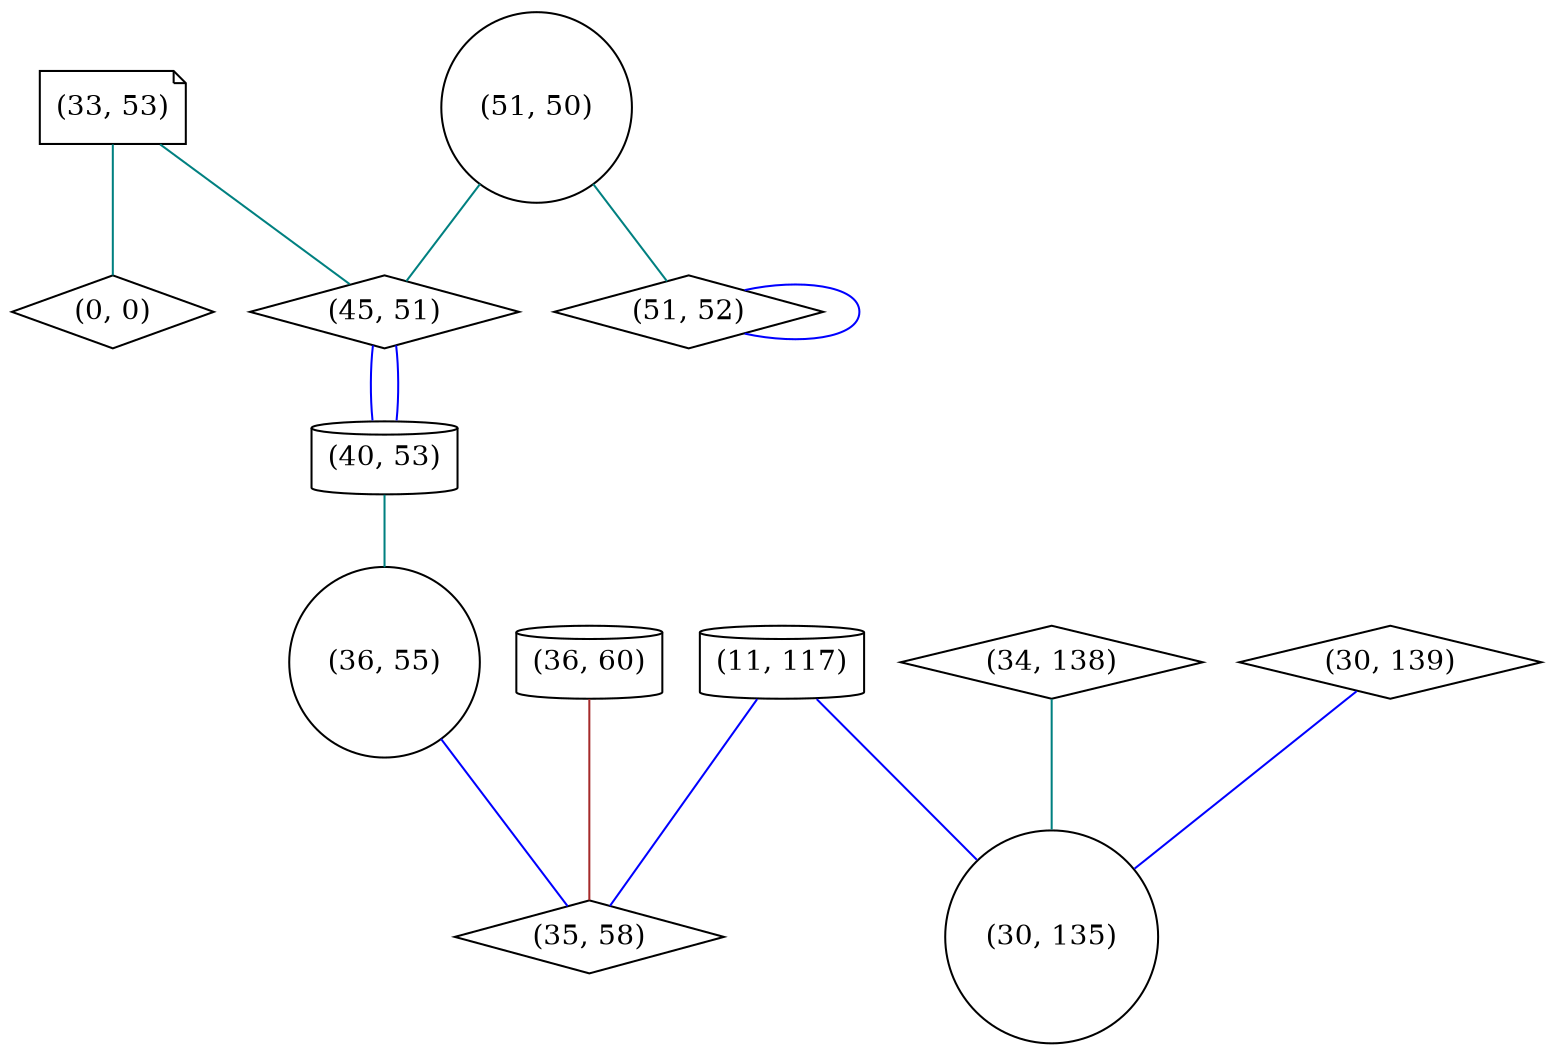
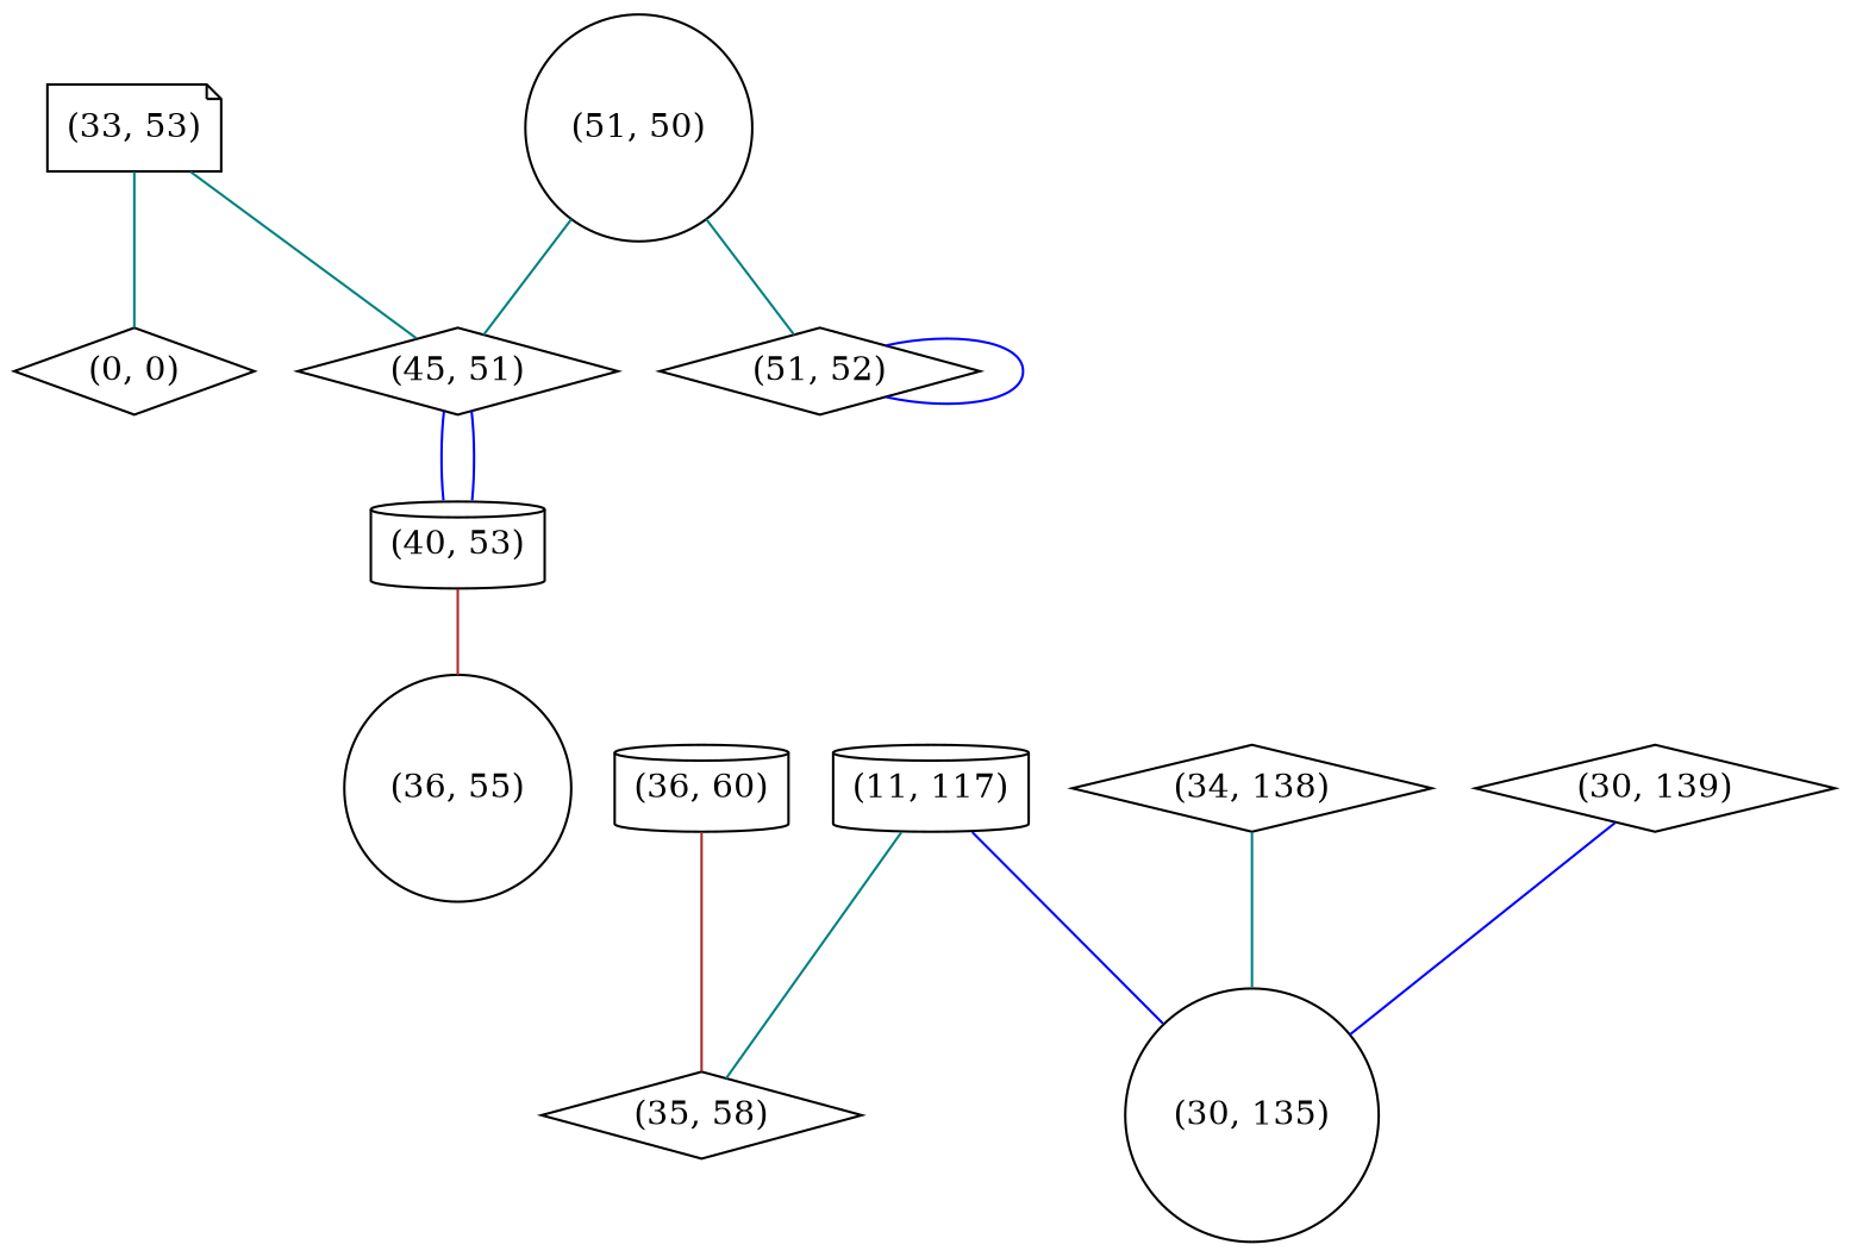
  graph {
    node [shape=diamond]
    edge [color=blue weight=1]
    "(33, 53)" [shape=note]
    "(0, 0)"
    "(45, 51)"
    "(36, 55)" [shape=circle]
    "(35, 58)"
    "(51, 50)" [shape=circle]
    "(51, 52)"
    "(40, 53)" [shape=cylinder]
    "(36, 60)" [shape=cylinder]
    "(30, 135)" [shape=circle]
    "(34, 138)"
    "(30, 139)"
    "(11, 117)" [shape=cylinder]
    "(33, 53)" -- "(0, 0)" [color=teal weight=4]
    "(33, 53)" -- "(45, 51)" [color=teal]
    "(45, 51)" -- "(40, 53)"
    "(45, 51)" -- "(40, 53)"
-   "(36, 55)" -- "(35, 58)"
    "(51, 50)" -- "(45, 51)" [color=teal]
    "(51, 50)" -- "(51, 52)" [color=teal]
    "(51, 52)" -- "(51, 52)" [weight=2]
-   "(40, 53)" -- "(36, 55)" [color=teal]
+   "(40, 53)" -- "(36, 55)" [color=brown]
    "(36, 60)" -- "(35, 58)" [color=brown]
    "(34, 138)" -- "(30, 135)" [color=teal]
    "(30, 139)" -- "(30, 135)"
-   "(11, 117)" -- "(35, 58)"
+   "(11, 117)" -- "(35, 58)" [color=teal]
    "(11, 117)" -- "(30, 135)"
  }
